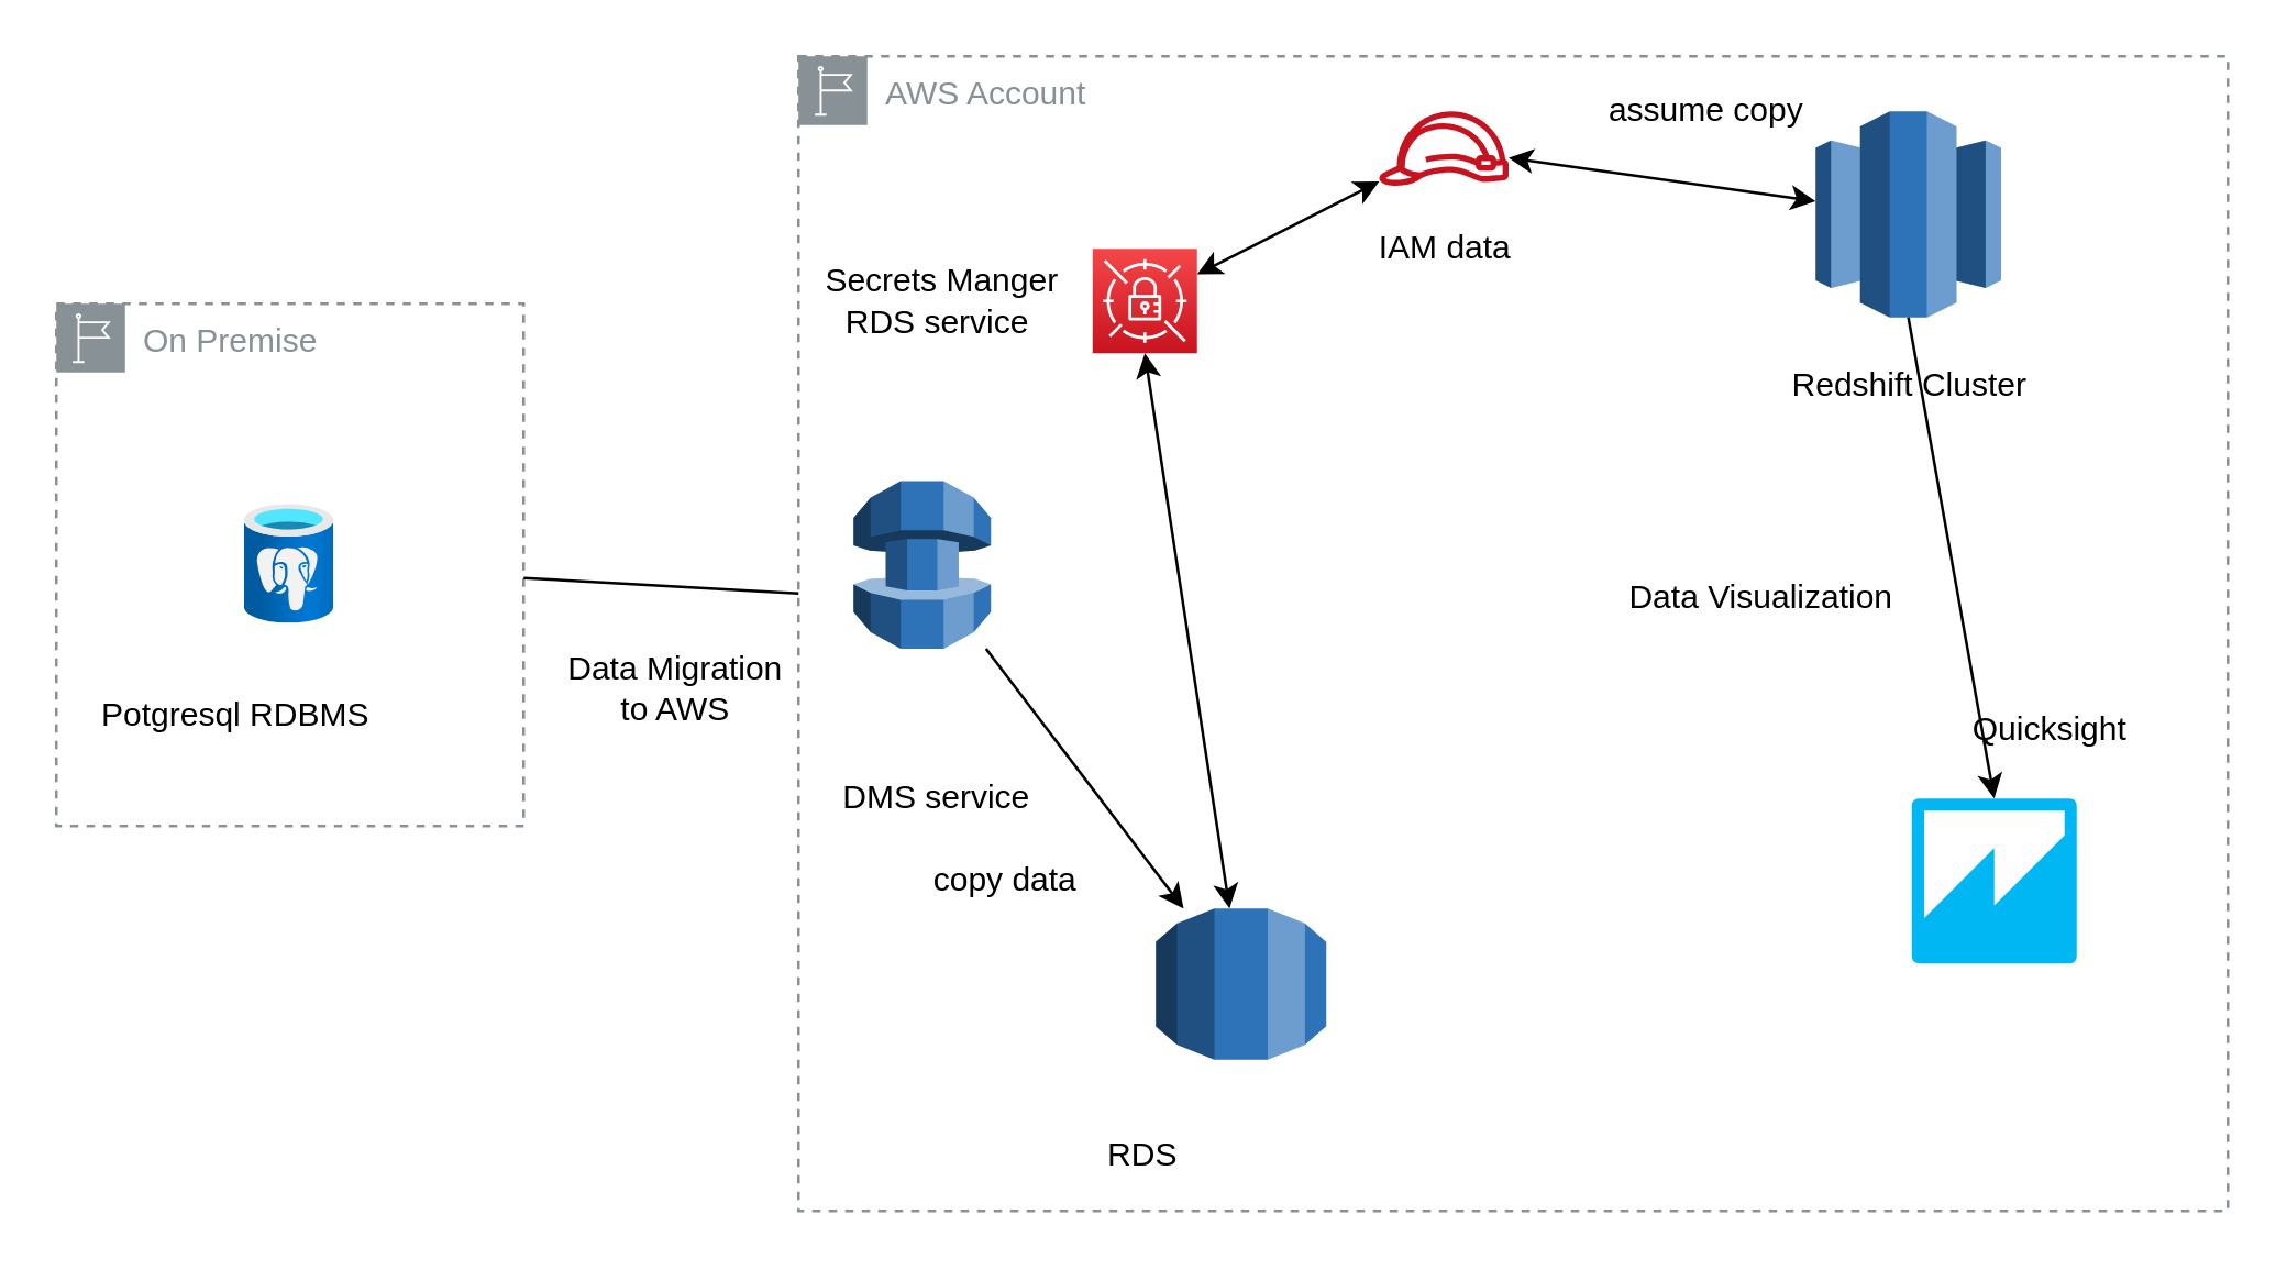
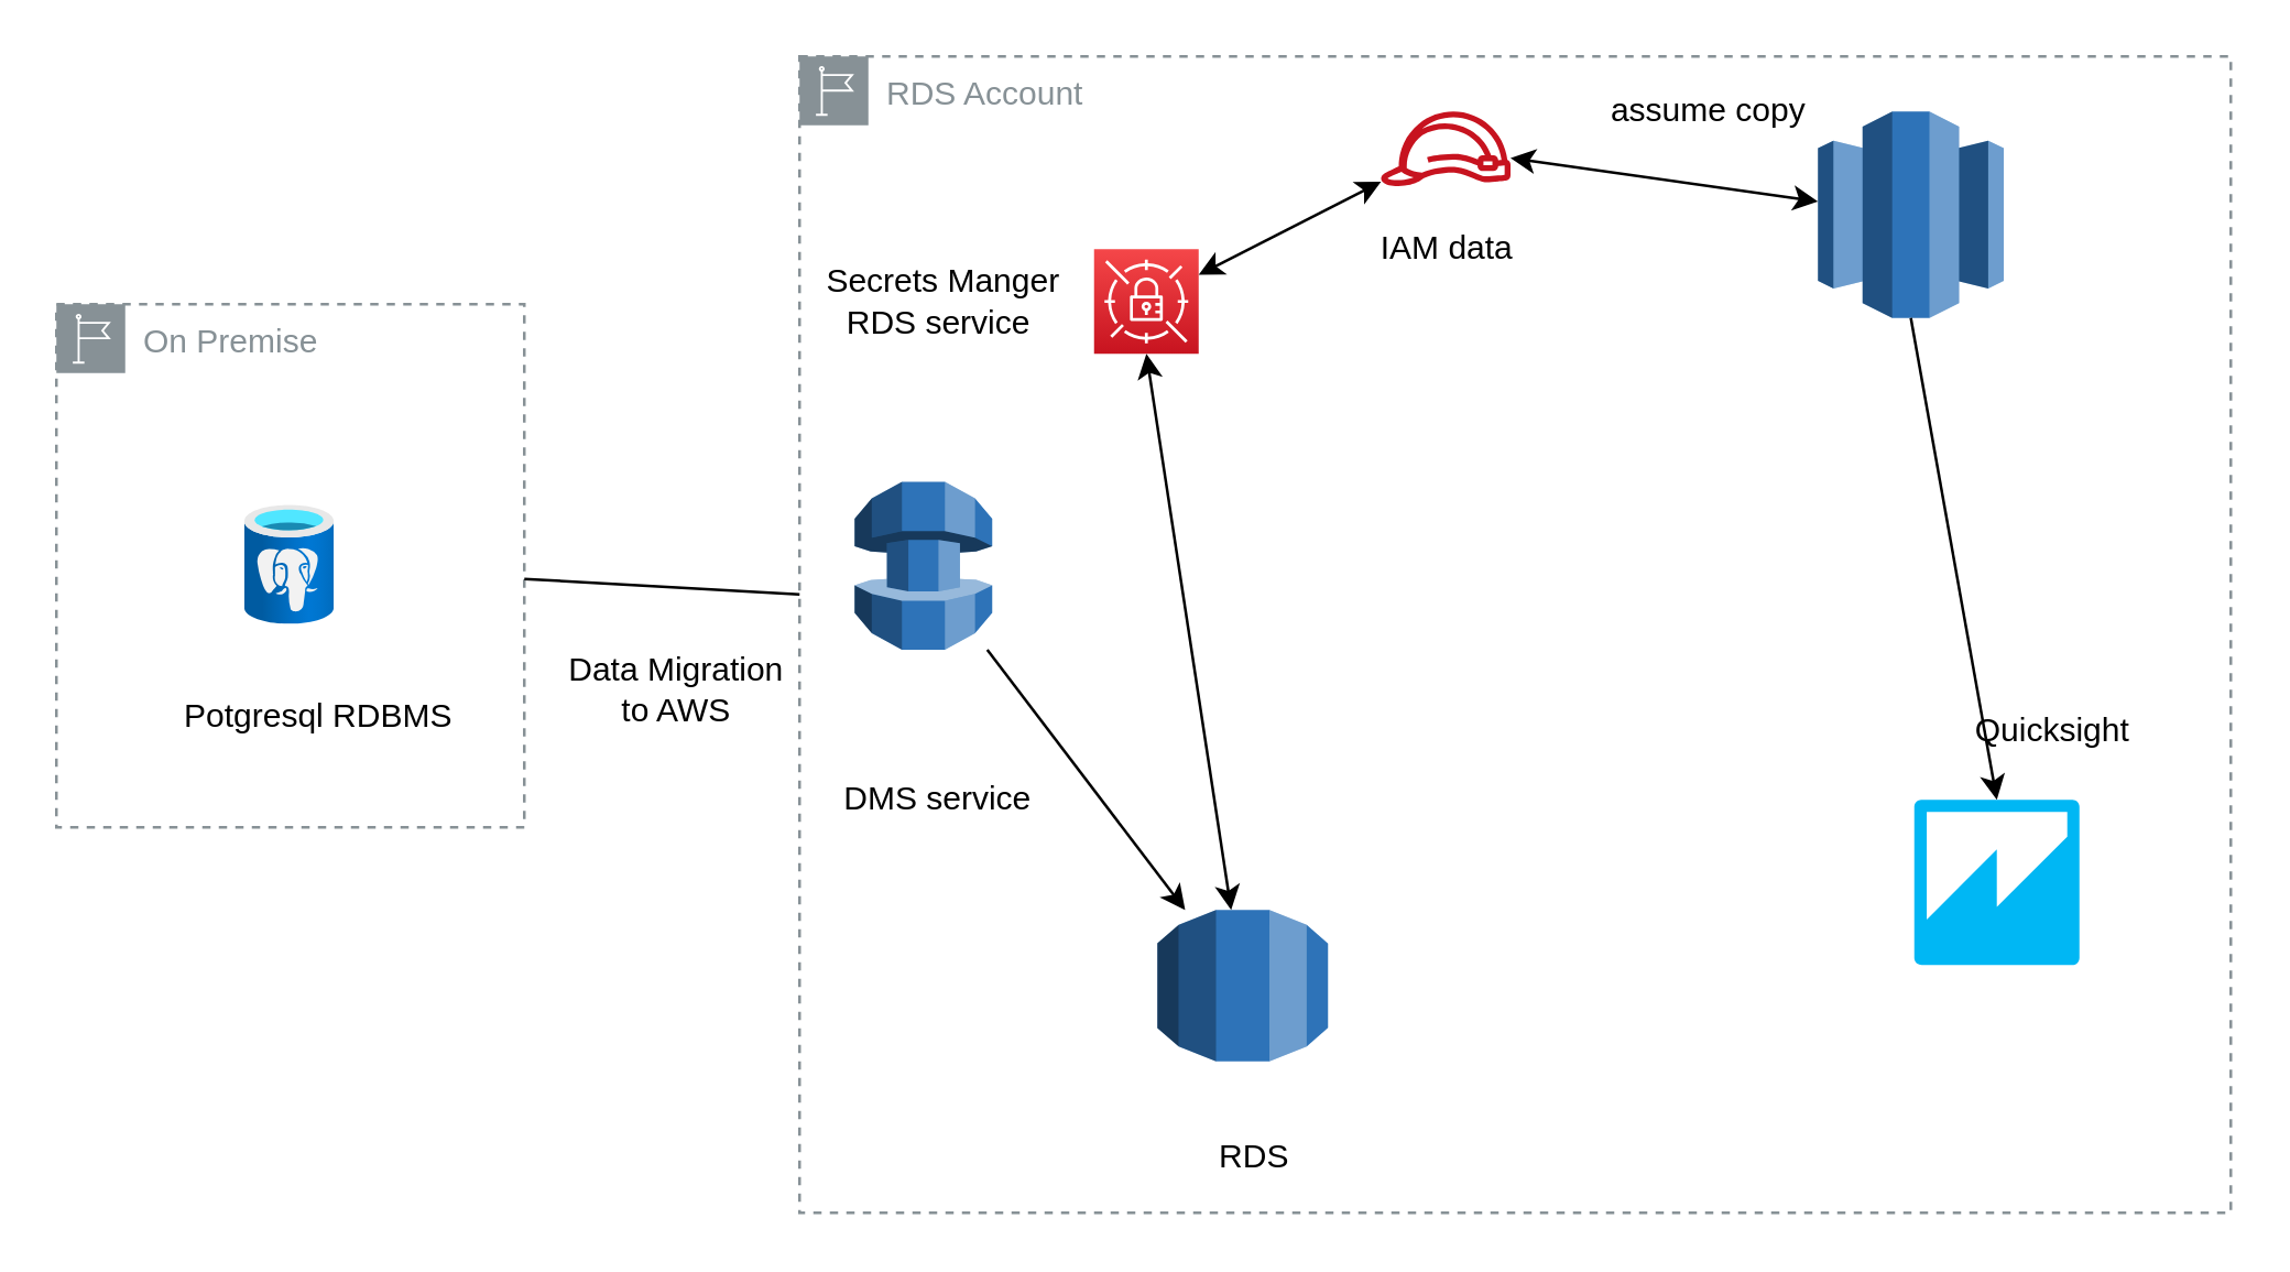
  <mxCell id="0" />
  <mxCell id="1" parent="0" />
- <mxCell id="2" value="AWS Account" style="outlineConnect=0;gradientColor=none;html=1;whiteSpace=wrap;fontSize=12;fontStyle=0;shape=mxgraph.aws4.group;grIcon=mxgraph.aws4.group_region;strokeColor=#879196;fillColor=none;verticalAlign=top;align=left;spacingLeft=30;fontColor=#879196;dashed=1;" vertex="1" parent="1"><mxGeometry x="290" y="20" width="520" height="420" as="geometry" /></mxCell>
+ <mxCell id="2" value="RDS Account" style="outlineConnect=0;gradientColor=none;html=1;whiteSpace=wrap;fontSize=12;fontStyle=0;shape=mxgraph.aws4.group;grIcon=mxgraph.aws4.group_region;strokeColor=#879196;fillColor=none;verticalAlign=top;align=left;spacingLeft=30;fontColor=#879196;dashed=1;" vertex="1" parent="1"><mxGeometry x="290" y="20" width="520" height="420" as="geometry" /></mxCell>
  <mxCell id="3" value="On Premise&amp;nbsp;" style="outlineConnect=0;gradientColor=none;html=1;whiteSpace=wrap;fontSize=12;fontStyle=0;shape=mxgraph.aws4.group;grIcon=mxgraph.aws4.group_region;strokeColor=#879196;fillColor=none;verticalAlign=top;align=left;spacingLeft=30;fontColor=#879196;dashed=1;" vertex="1" parent="1"><mxGeometry x="20" y="109.99" width="170" height="190" as="geometry" /></mxCell>
  <mxCell id="4" value="" style="aspect=fixed;html=1;points=[];align=center;image;fontSize=12;image=img/lib/azure2/databases/Azure_Database_PostgreSQL_Server.svg;" vertex="1" parent="1"><mxGeometry x="88.75" y="183.32" width="32.5" height="43.33" as="geometry" /></mxCell>
  <mxCell id="5" value="" style="outlineConnect=0;dashed=0;verticalLabelPosition=bottom;verticalAlign=top;align=center;html=1;shape=mxgraph.aws3.database_migration_service;fillColor=#2E73B8;gradientColor=none;" vertex="1" parent="1"><mxGeometry x="310" y="174.49" width="50" height="61" as="geometry" /></mxCell>
  <mxCell id="6" value="DMS service" style="text;html=1;align=center;verticalAlign=middle;resizable=0;points=[];autosize=1;strokeColor=none;" vertex="1" parent="1"><mxGeometry x="300" y="280" width="80" height="20" as="geometry" /></mxCell>
- <mxCell id="7" value="Potgresql RDBMS" style="text;html=1;align=center;verticalAlign=middle;resizable=0;points=[];autosize=1;strokeColor=none;" vertex="1" parent="1"><mxGeometry x="30" y="250" width="110" height="20" as="geometry" /></mxCell>
+ <mxCell id="7" value="Potgresql RDBMS" style="text;html=1;align=center;verticalAlign=middle;resizable=0;points=[];autosize=1;strokeColor=none;" vertex="1" parent="1"><mxGeometry x="60" y="250" width="110" height="20" as="geometry" /></mxCell>
  <mxCell id="8" value="" style="endArrow=none;html=1;" edge="1" parent="1" source="3" target="2"><mxGeometry width="50" height="50" relative="1" as="geometry"><mxPoint x="200" y="215" as="sourcePoint" /><mxPoint x="450" y="280" as="targetPoint" /></mxGeometry></mxCell>
  <mxCell id="9" value="Data Migration &lt;br&gt;to AWS" style="text;html=1;align=center;verticalAlign=middle;resizable=0;points=[];autosize=1;strokeColor=none;" vertex="1" parent="1"><mxGeometry x="200" y="235.49" width="90" height="30" as="geometry" /></mxCell>
- <mxCell id="10" value="Redshift Cluster" style="text;html=1;align=center;verticalAlign=middle;resizable=0;points=[];autosize=1;strokeColor=none;" vertex="1" parent="1"><mxGeometry x="643.75" y="130" width="100" height="20" as="geometry" /></mxCell>
  <mxCell id="11" value="" style="outlineConnect=0;dashed=0;verticalLabelPosition=bottom;verticalAlign=top;align=center;html=1;shape=mxgraph.aws3.redshift;fillColor=#2E73B8;gradientColor=none;" vertex="1" parent="1"><mxGeometry x="660" y="40" width="67.5" height="75" as="geometry" /></mxCell>
  <mxCell id="12" value="" style="outlineConnect=0;dashed=0;verticalLabelPosition=bottom;verticalAlign=top;align=center;html=1;shape=mxgraph.aws3.quicksight;fillColor=#00B7F4;gradientColor=none;" vertex="1" parent="1"><mxGeometry x="695" y="290" width="60" height="60" as="geometry" /></mxCell>
  <mxCell id="13" value="Quicksight" style="text;html=1;align=center;verticalAlign=middle;resizable=0;points=[];autosize=1;strokeColor=none;" vertex="1" parent="1"><mxGeometry x="710" y="255" width="70" height="20" as="geometry" /></mxCell>
  <mxCell id="14" value="" style="outlineConnect=0;dashed=0;verticalLabelPosition=bottom;verticalAlign=top;align=center;html=1;shape=mxgraph.aws3.rds;fillColor=#2E73B8;gradientColor=none;" vertex="1" parent="1"><mxGeometry x="420" y="330" width="62" height="55" as="geometry" /></mxCell>
- <mxCell id="15" value="RDS" style="text;html=1;align=center;verticalAlign=middle;resizable=0;points=[];autosize=1;strokeColor=none;" vertex="1" parent="1"><mxGeometry x="395" y="410" width="40" height="20" as="geometry" /></mxCell>
+ <mxCell id="15" value="RDS" style="text;html=1;align=center;verticalAlign=middle;resizable=0;points=[];autosize=1;strokeColor=none;" vertex="1" parent="1"><mxGeometry x="435" y="410" width="40" height="20" as="geometry" /></mxCell>
  <mxCell id="16" value="" style="endArrow=classic;html=1;" edge="1" parent="1" source="5" target="14"><mxGeometry width="50" height="50" relative="1" as="geometry"><mxPoint x="400" y="320" as="sourcePoint" /><mxPoint x="450" y="270" as="targetPoint" /></mxGeometry></mxCell>
- <mxCell id="17" value="copy data&lt;br&gt;" style="text;html=1;align=center;verticalAlign=middle;resizable=0;points=[];autosize=1;strokeColor=none;" vertex="1" parent="1"><mxGeometry x="330" y="310" width="70" height="20" as="geometry" /></mxCell>
  <mxCell id="18" value="" style="endArrow=classic;html=1;exitX=0.5;exitY=1;exitDx=0;exitDy=0;exitPerimeter=0;entryX=0.5;entryY=0;entryDx=0;entryDy=0;entryPerimeter=0;" edge="1" parent="1" source="11" target="12"><mxGeometry width="50" height="50" relative="1" as="geometry"><mxPoint x="400" y="310" as="sourcePoint" /><mxPoint x="450" y="260" as="targetPoint" /></mxGeometry></mxCell>
- <mxCell id="19" value="Data Visualization" style="text;html=1;align=center;verticalAlign=middle;resizable=0;points=[];autosize=1;strokeColor=none;" vertex="1" parent="1"><mxGeometry x="585" y="206.65" width="110" height="20" as="geometry" /></mxCell>
  <mxCell id="20" value="" style="outlineConnect=0;fontColor=#232F3E;gradientColor=none;fillColor=#C7131F;strokeColor=none;dashed=0;verticalLabelPosition=bottom;verticalAlign=top;align=center;html=1;fontSize=12;fontStyle=0;aspect=fixed;pointerEvents=1;shape=mxgraph.aws4.role;" vertex="1" parent="1"><mxGeometry x="500.77" y="40" width="48" height="27.08" as="geometry" /></mxCell>
  <mxCell id="21" value="" style="points=[[0,0,0],[0.25,0,0],[0.5,0,0],[0.75,0,0],[1,0,0],[0,1,0],[0.25,1,0],[0.5,1,0],[0.75,1,0],[1,1,0],[0,0.25,0],[0,0.5,0],[0,0.75,0],[1,0.25,0],[1,0.5,0],[1,0.75,0]];outlineConnect=0;fontColor=#232F3E;gradientColor=#F54749;gradientDirection=north;fillColor=#C7131F;strokeColor=#ffffff;dashed=0;verticalLabelPosition=bottom;verticalAlign=top;align=center;html=1;fontSize=12;fontStyle=0;aspect=fixed;shape=mxgraph.aws4.resourceIcon;resIcon=mxgraph.aws4.secrets_manager;" vertex="1" parent="1"><mxGeometry x="397" y="90" width="38" height="38" as="geometry" /></mxCell>
  <mxCell id="22" value="assume copy&lt;br&gt;" style="text;html=1;align=center;verticalAlign=middle;resizable=0;points=[];autosize=1;strokeColor=none;" vertex="1" parent="1"><mxGeometry x="580" y="30" width="80" height="20" as="geometry" /></mxCell>
  <mxCell id="23" value="IAM data" style="text;html=1;align=center;verticalAlign=middle;resizable=0;points=[];autosize=1;strokeColor=none;" vertex="1" parent="1"><mxGeometry x="494.77" y="80" width="60" height="20" as="geometry" /></mxCell>
  <mxCell id="24" value="Secrets Manger&lt;br&gt;RDS service&amp;nbsp;" style="text;html=1;align=center;verticalAlign=middle;resizable=0;points=[];autosize=1;strokeColor=none;" vertex="1" parent="1"><mxGeometry x="287" y="94" width="110" height="30" as="geometry" /></mxCell>
  <mxCell id="25" value="" style="endArrow=classic;startArrow=classic;html=1;" edge="1" parent="1" source="20" target="11"><mxGeometry width="50" height="50" relative="1" as="geometry"><mxPoint x="670" y="70" as="sourcePoint" /><mxPoint x="450" y="250" as="targetPoint" /></mxGeometry></mxCell>
  <mxCell id="26" value="" style="endArrow=classic;startArrow=classic;html=1;" edge="1" parent="1" source="21" target="20"><mxGeometry width="50" height="50" relative="1" as="geometry"><mxPoint x="400" y="300" as="sourcePoint" /><mxPoint x="450" y="250" as="targetPoint" /></mxGeometry></mxCell>
  <mxCell id="27" value="" style="endArrow=classic;startArrow=classic;html=1;entryX=0.5;entryY=1;entryDx=0;entryDy=0;entryPerimeter=0;" edge="1" parent="1" source="14" target="21"><mxGeometry width="50" height="50" relative="1" as="geometry"><mxPoint x="445" y="109.312" as="sourcePoint" /><mxPoint x="510.998" y="75.661" as="targetPoint" /></mxGeometry></mxCell>
